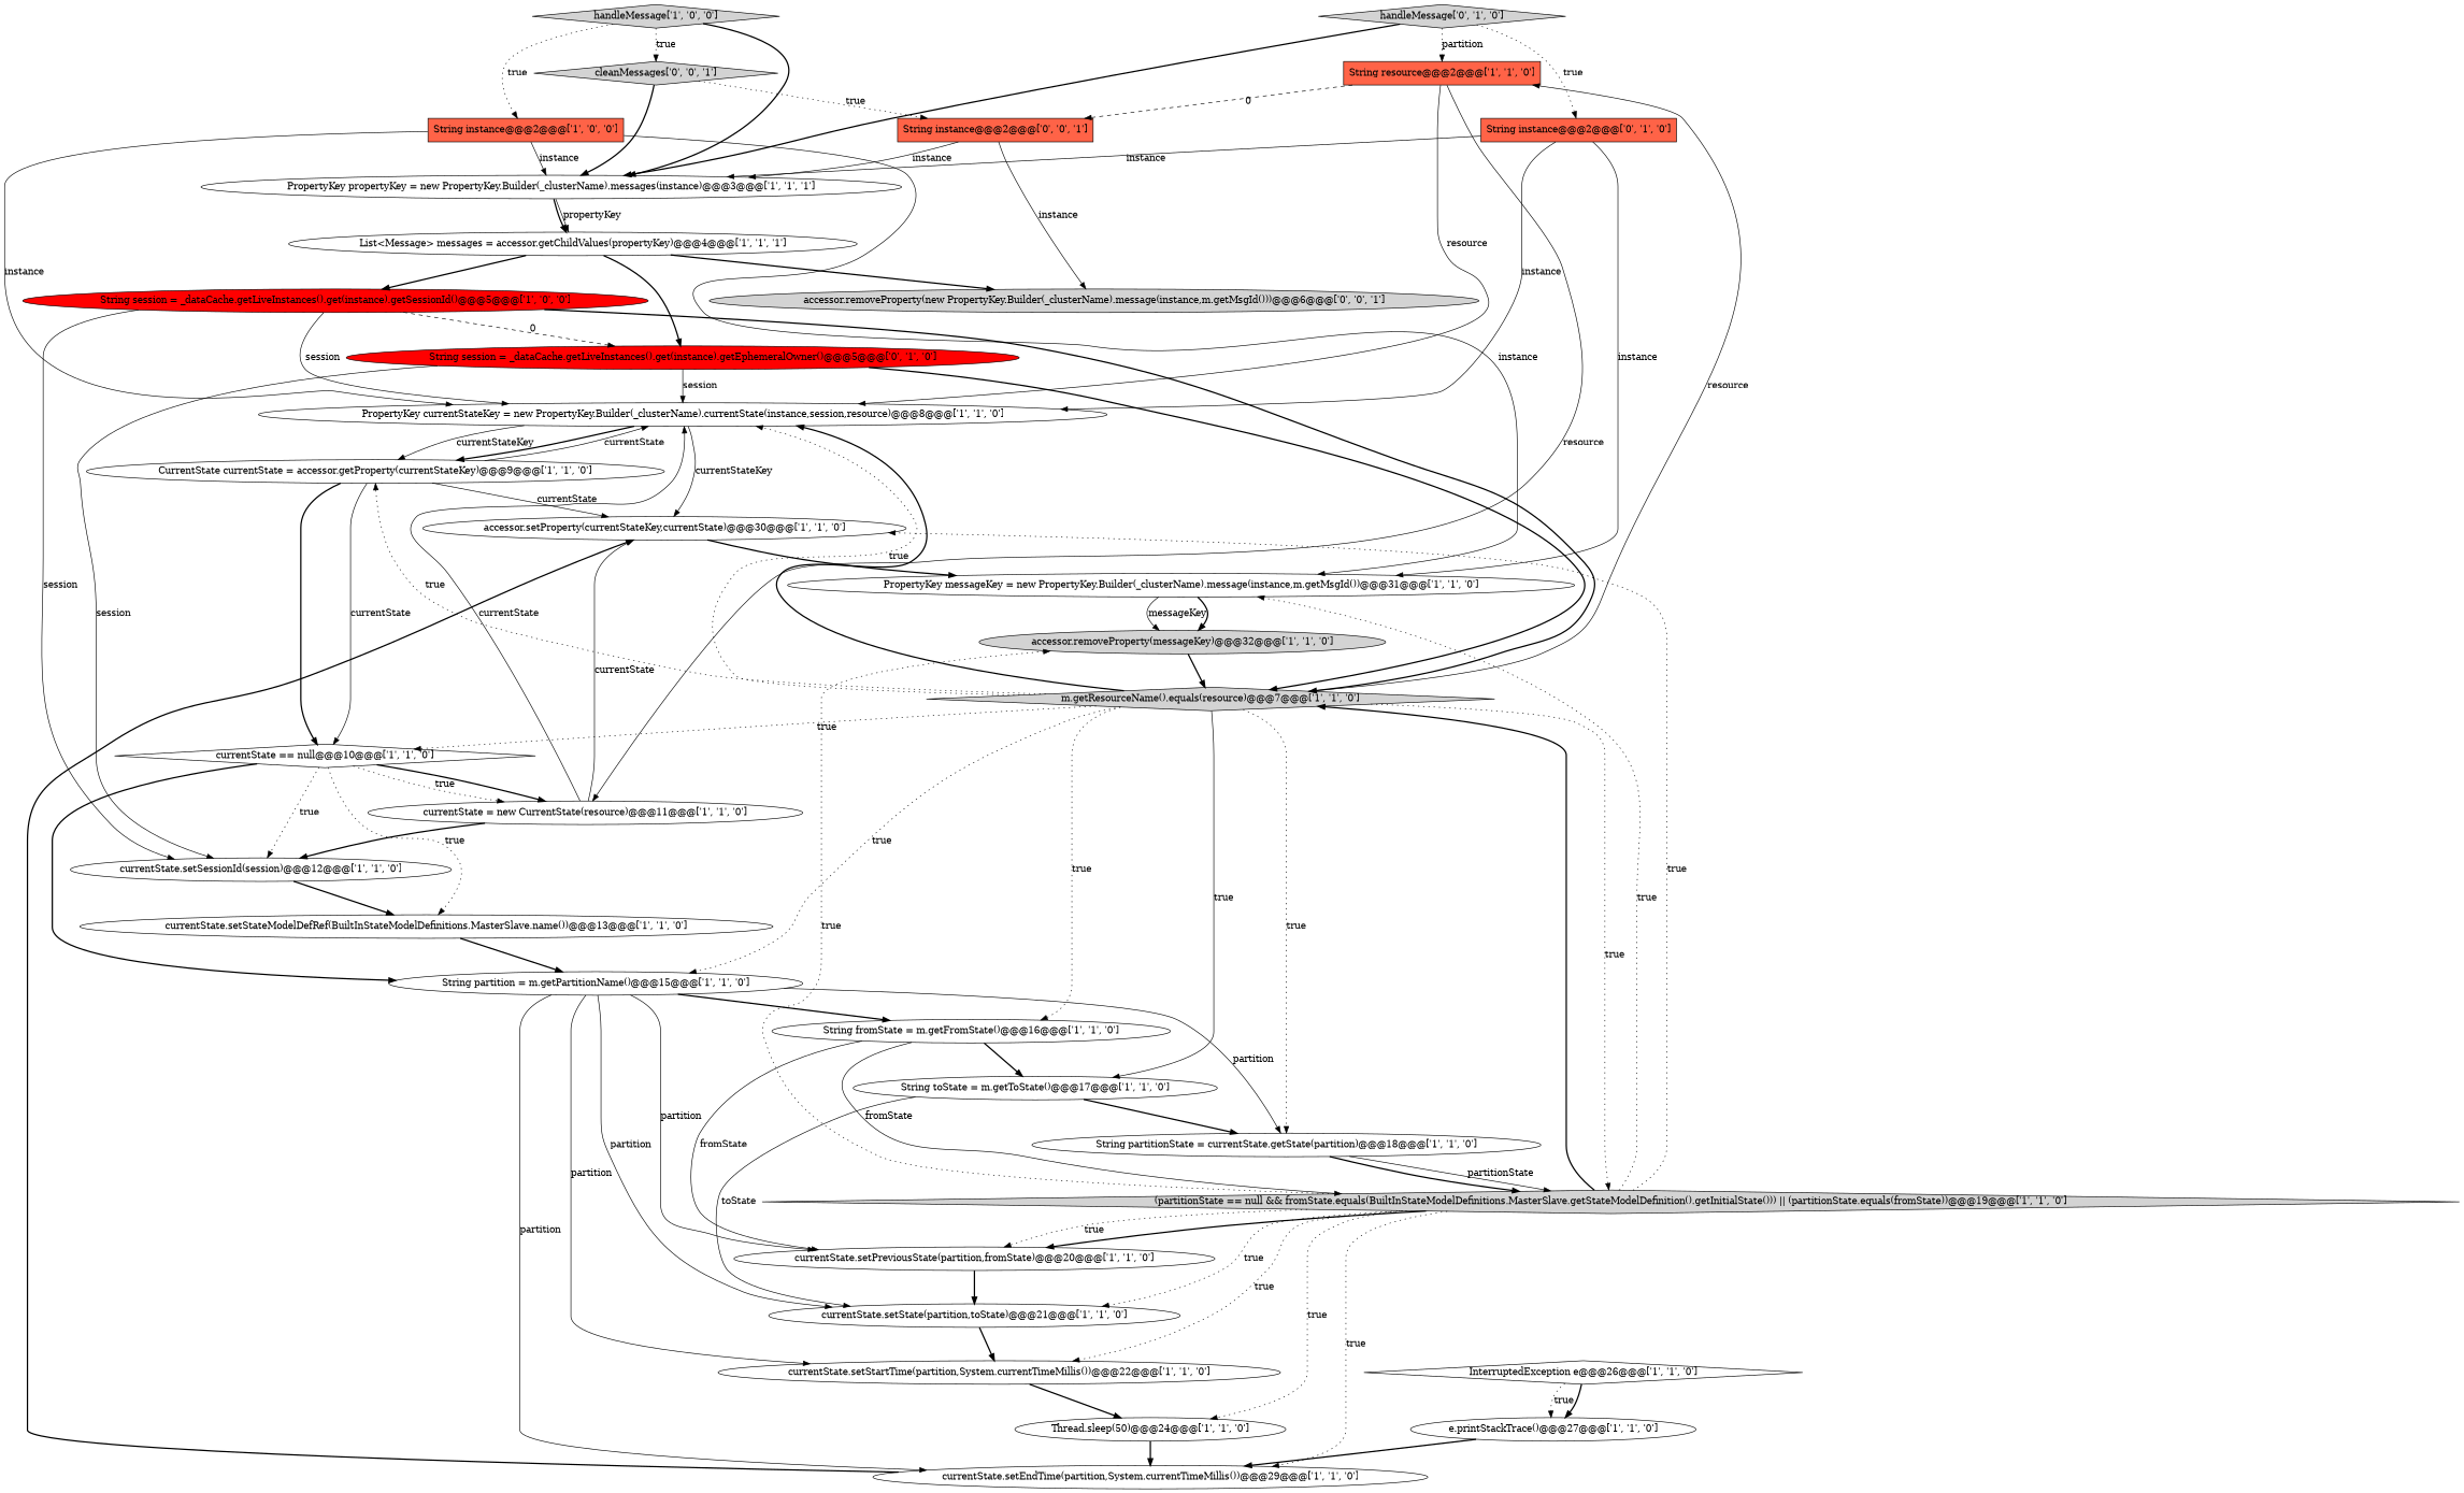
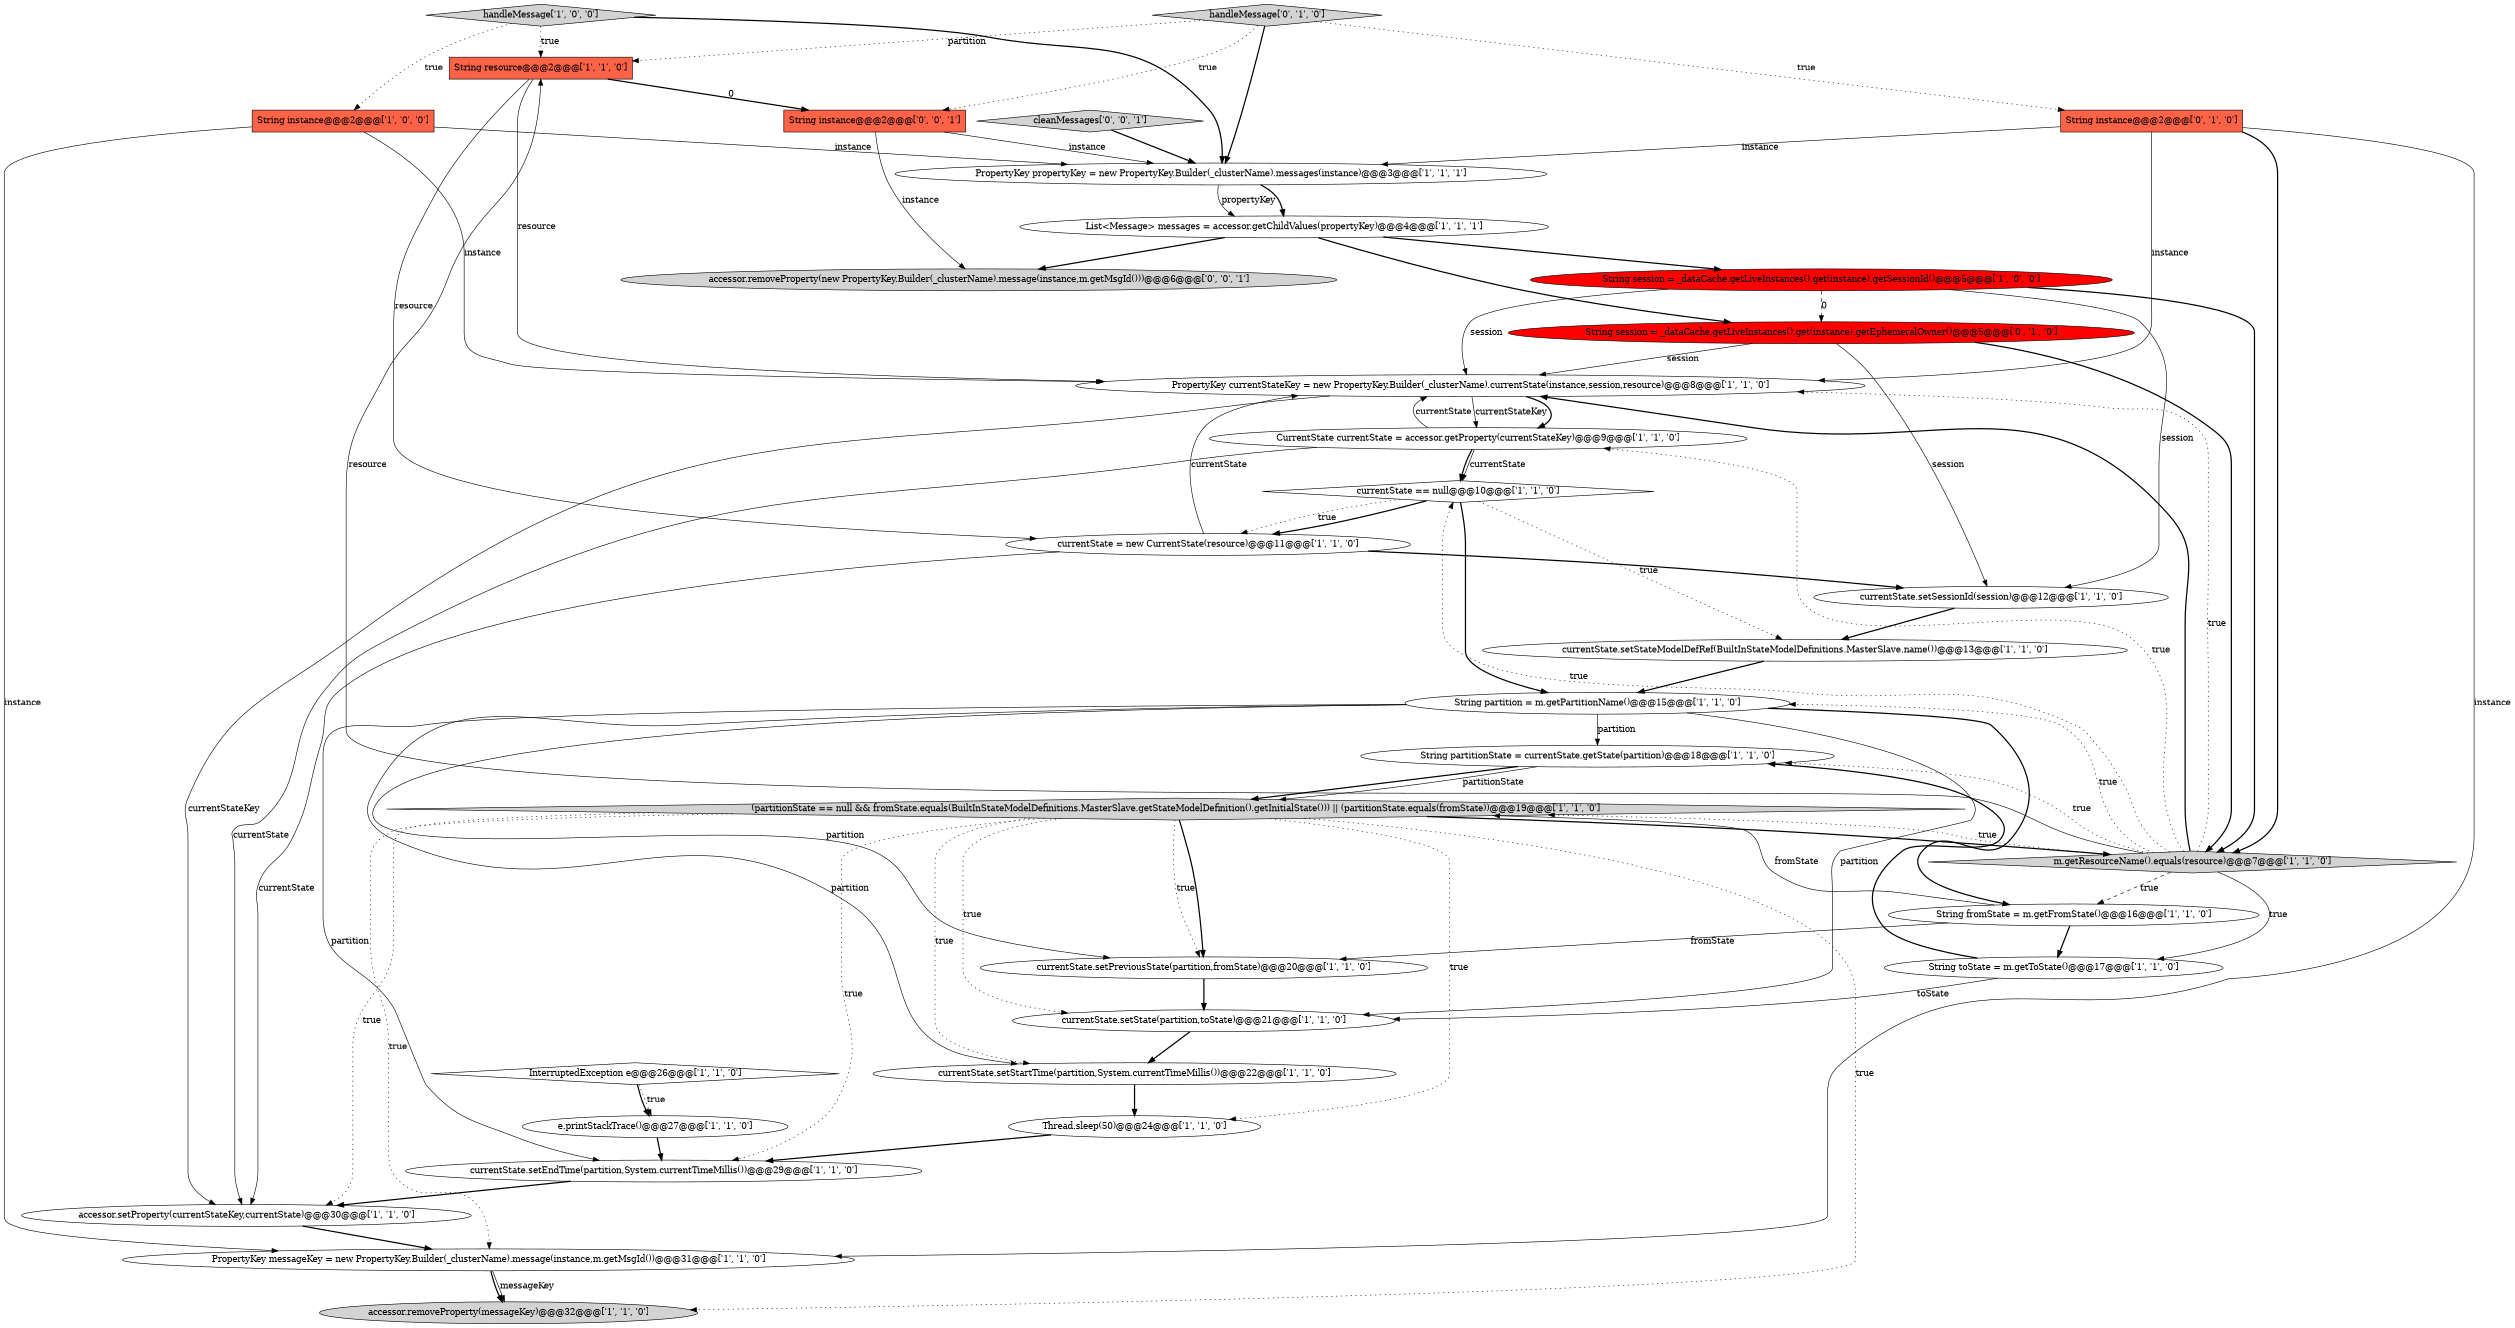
  digraph {
    node [fillcolor=white shape=ellipse style=filled]
    edge [style=solid]
    n1 [fillcolor=tomato label="String resource@@@2@@@['1', '1', '0']" shape=box]
    n2 [label="PropertyKey currentStateKey = new PropertyKey.Builder(_clusterName).currentState(instance,session,resource)@@@8@@@['1', '1', '0']"]
    n3 [label="currentState = new CurrentState(resource)@@@11@@@['1', '1', '0']"]
    n4 [fillcolor=tomato label="String instance@@@2@@@['0', '0', '1']" shape=box]
    n5 [fillcolor=lightgray label="m.getResourceName().equals(resource)@@@7@@@['1', '1', '0']" shape=diamond]
    n6 [fillcolor=lightgray label="(partitionState == null && fromState.equals(BuiltInStateModelDefinitions.MasterSlave.getStateModelDefinition().getInitialState())) || (partitionState.equals(fromState))@@@19@@@['1', '1', '0']" shape=diamond]
    n7 [label="String partition = m.getPartitionName()@@@15@@@['1', '1', '0']"]
    n8 [label="CurrentState currentState = accessor.getProperty(currentStateKey)@@@9@@@['1', '1', '0']"]
    n9 [label="currentState == null@@@10@@@['1', '1', '0']" shape=diamond]
    n10 [label="String toState = m.getToState()@@@17@@@['1', '1', '0']"]
    n11 [label="String partitionState = currentState.getState(partition)@@@18@@@['1', '1', '0']"]
    n12 [label="String fromState = m.getFromState()@@@16@@@['1', '1', '0']"]
    n13 [label="accessor.setProperty(currentStateKey,currentState)@@@30@@@['1', '1', '0']"]
    n14 [label="currentState.setSessionId(session)@@@12@@@['1', '1', '0']"]
    n15 [label="PropertyKey propertyKey = new PropertyKey.Builder(_clusterName).messages(instance)@@@3@@@['1', '1', '1']"]
    n16 [fillcolor=lightgray label="accessor.removeProperty(new PropertyKey.Builder(_clusterName).message(instance,m.getMsgId()))@@@6@@@['0', '0', '1']"]
    n17 [label="currentState.setEndTime(partition,System.currentTimeMillis())@@@29@@@['1', '1', '0']"]
    n18 [label="PropertyKey messageKey = new PropertyKey.Builder(_clusterName).message(instance,m.getMsgId())@@@31@@@['1', '1', '0']"]
    n19 [fillcolor=lightgray label="accessor.removeProperty(messageKey)@@@32@@@['1', '1', '0']"]
    n20 [label="currentState.setState(partition,toState)@@@21@@@['1', '1', '0']"]
    n21 [label="Thread.sleep(50)@@@24@@@['1', '1', '0']"]
    n22 [label="currentState.setStartTime(partition,System.currentTimeMillis())@@@22@@@['1', '1', '0']"]
    n23 [label="currentState.setPreviousState(partition,fromState)@@@20@@@['1', '1', '0']"]
    n24 [label="currentState.setStateModelDefRef(BuiltInStateModelDefinitions.MasterSlave.name())@@@13@@@['1', '1', '0']"]
    n25 [fillcolor=lightgray label="handleMessage['0', '1', '0']" shape=diamond]
    n26 [fillcolor=tomato label="String instance@@@2@@@['0', '1', '0']" shape=box]
    n27 [label="List<Message> messages = accessor.getChildValues(propertyKey)@@@4@@@['1', '1', '1']"]
    n28 [fillcolor=red label="String session = _dataCache.getLiveInstances().get(instance).getSessionId()@@@5@@@['1', '0', '0']"]
    n29 [fillcolor=red label="String session = _dataCache.getLiveInstances().get(instance).getEphemeralOwner()@@@5@@@['0', '1', '0']"]
    n30 [fillcolor=lightgray label="handleMessage['1', '0', '0']" shape=diamond]
    n31 [fillcolor=tomato label="String instance@@@2@@@['1', '0', '0']" shape=box]
    n32 [fillcolor=lightgray label="cleanMessages['0', '0', '1']" shape=diamond]
    n33 [label="InterruptedException e@@@26@@@['1', '1', '0']" shape=diamond]
    n34 [label="e.printStackTrace()@@@27@@@['1', '1', '0']"]
    n1 -> n2 [label=resource]
    n1 -> n3 [label=resource]
-   n1 -> n4 [label=0 style=dashed]
+   n1 -> n4 [label=0 style=bold]
    n2 -> n8 [label=currentStateKey]
    n2 -> n8 [style=bold]
    n2 -> n13 [label=currentStateKey]
    n3 -> n2 [label=currentState]
    n3 -> n13 [label=currentState]
    n3 -> n14 [style=bold]
    n4 -> n15 [label=instance]
    n4 -> n16 [label=instance]
    n5 -> n1 [label=resource]
    n5 -> n2 [label=true style=dotted]
    n5 -> n2 [style=bold]
    n5 -> n6 [label=true style=dotted]
    n5 -> n7 [label=true style=dotted]
    n5 -> n8 [label=true style=dotted]
    n5 -> n9 [label=true style=dotted]
    n5 -> n10 [label=true]
    n5 -> n11 [label=true style=dotted]
-   n5 -> n12 [label=true style=dotted]
+   n5 -> n12 [label=true style=dashed]
    n6 -> n5 [style=bold]
    n6 -> n13 [label=true style=dotted]
    n6 -> n17 [label=true style=dotted]
    n6 -> n18 [label=true style=dotted]
    n6 -> n19 [label=true style=dotted]
    n6 -> n20 [label=true style=dotted]
    n6 -> n21 [label=true style=dotted]
    n6 -> n22 [label=true style=dotted]
    n6 -> n23 [label=true style=dotted]
    n6 -> n23 [style=bold]
    n7 -> n11 [label=partition]
    n7 -> n12 [style=bold]
    n7 -> n17 [label=partition]
    n7 -> n20 [label=partition]
    n7 -> n22 [label=partition]
    n7 -> n23 [label=partition]
    n8 -> n2 [label=currentState]
    n8 -> n9 [style=bold]
    n8 -> n9 [label=currentState]
    n8 -> n13 [label=currentState]
    n9 -> n3 [label=true style=dotted]
    n9 -> n3 [style=bold]
    n9 -> n7 [style=bold]
-   n9 -> n14 [label=true style=dotted]
    n9 -> n24 [label=true style=dotted]
    n10 -> n11 [style=bold]
    n10 -> n20 [label=toState]
    n11 -> n6 [style=bold]
    n11 -> n6 [label=partitionState]
    n12 -> n6 [label=fromState]
    n12 -> n10 [style=bold]
    n12 -> n23 [label=fromState]
    n13 -> n18 [style=bold]
    n14 -> n24 [style=bold]
    n15 -> n27 [label=propertyKey]
    n15 -> n27 [style=bold]
    n17 -> n13 [style=bold]
    n18 -> n19 [label=messageKey]
    n18 -> n19 [style=bold]
-   n19 -> n5 [style=bold]
+   n26 -> n5 [style=bold]
    n20 -> n22 [style=bold]
    n21 -> n17 [style=bold]
    n22 -> n21 [style=bold]
    n23 -> n20 [style=bold]
    n24 -> n7 [style=bold]
    n25 -> n1 [label=partition style=dotted]
    n25 -> n15 [style=bold]
    n25 -> n26 [label=true style=dotted]
    n26 -> n2 [label=instance]
    n26 -> n15 [label=instance]
    n26 -> n18 [label=instance]
    n27 -> n16 [style=bold]
    n27 -> n28 [style=bold]
    n27 -> n29 [style=bold]
    n28 -> n2 [label=session]
    n28 -> n5 [style=bold]
    n28 -> n14 [label=session]
    n28 -> n29 [label=0 style=dashed]
    n29 -> n2 [label=session]
    n29 -> n5 [style=bold]
    n29 -> n14 [label=session]
-   n30 -> n32 [label=true style=dotted]
+   n30 -> n1 [label=true style=dotted]
    n30 -> n15 [style=bold]
    n30 -> n31 [label=true style=dotted]
    n31 -> n2 [label=instance]
    n31 -> n15 [label=instance]
    n31 -> n18 [label=instance]
-   n32 -> n4 [label=true style=dotted]
+   n25 -> n4 [label=true style=dotted]
    n32 -> n15 [style=bold]
    n33 -> n34 [label=true style=dotted]
    n33 -> n34 [style=bold]
    n34 -> n17 [style=bold]
  }
